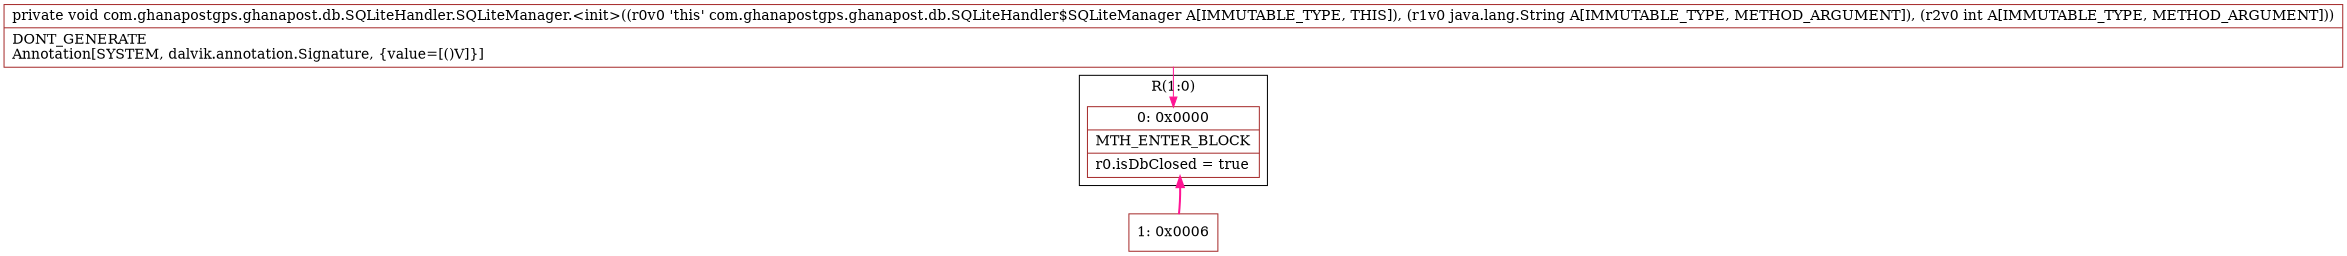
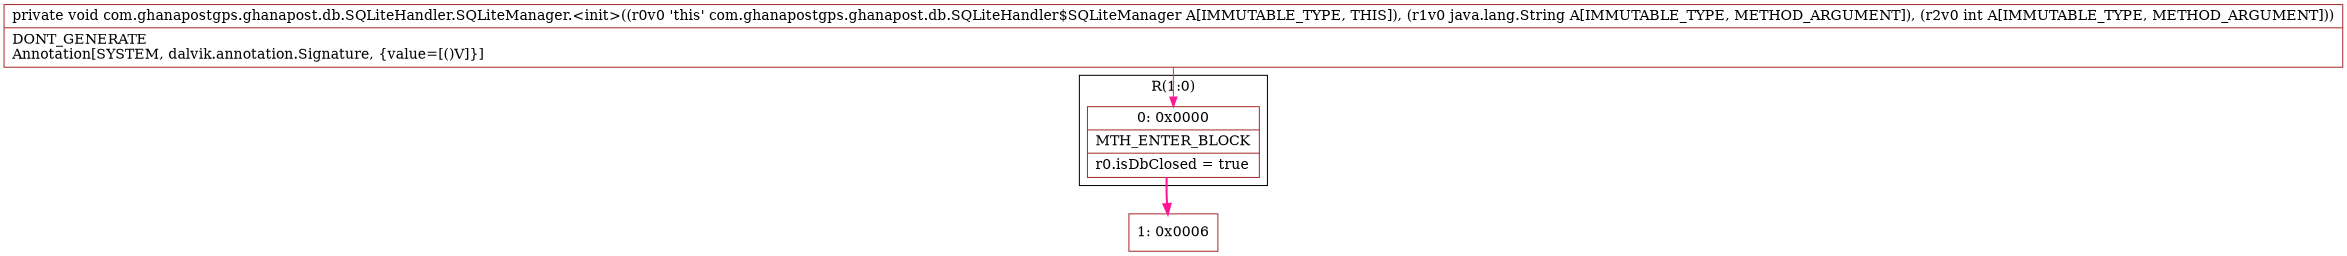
  digraph {
    node [color=brown shape=record]
    edge [color=deeppink]
    n1 [label="{0\:\ 0x0000|MTH_ENTER_BLOCK\l|r0.isDbClosed = true\l}"]
    n2 [label="{1\:\ 0x0006}"]
    n3 [label="{private void com.ghanapostgps.ghanapost.db.SQLiteHandler.SQLiteManager.\<init\>((r0v0 'this' com.ghanapostgps.ghanapost.db.SQLiteHandler$SQLiteManager A[IMMUTABLE_TYPE, THIS]), (r1v0 java.lang.String A[IMMUTABLE_TYPE, METHOD_ARGUMENT]), (r2v0 int A[IMMUTABLE_TYPE, METHOD_ARGUMENT]))  | DONT_GENERATE\lAnnotation[SYSTEM, dalvik.annotation.Signature, \{value=[()V]\}]\l}"]
    subgraph cluster_1 {
      label="R(1:0)"
      n1
    }
-   n2 -> n1 [style=bold]
+   n1 -> n2 [style=bold]
    n3 -> n1 [style=solid]
  }
